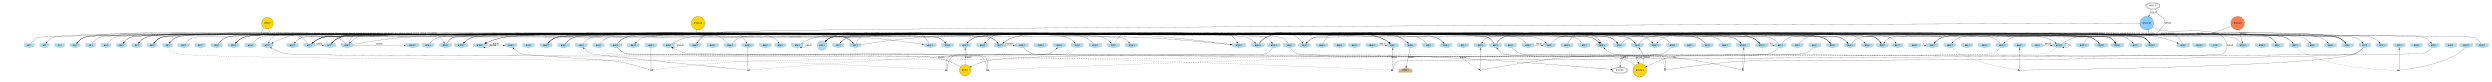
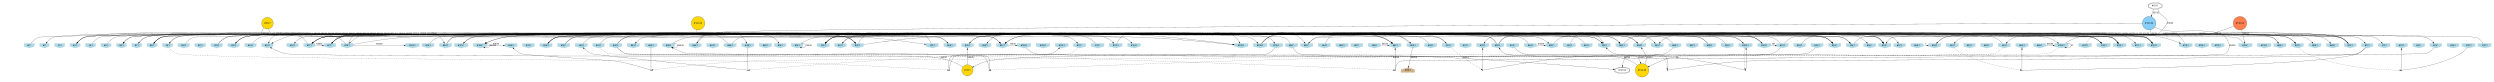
  digraph {
    fontname=Inter
    node [fontname=Inter shape=invhouse style=filled color=lightblue]
    edge [fontname=Inter]
    rankInputs [shape=circle style=invisible color=""]
    n2 [label="#0:1"]
    n3 [label="#1:1"]
    n4 [label="#2:1"]
    n5 [label="#3:1"]
    n6 [label="#4:1"]
    n7 [label="#5:1"]
    n8 [label="#6:1"]
    n9 [label="#7:1"]
    n10 [label="#8:1"]
    n11 [label="#9:1"]
    n12 [label="#10:1"]
    n13 [label="#11:1"]
    n14 [label="#12:1"]
    n15 [label="#13:1"]
    n16 [label="#14:1"]
    n17 [label="#15:1"]
    n18 [label="#16:1"]
    n19 [label="#17:1"]
    n20 [label="#18:1"]
    n21 [label="#19:1"]
-   n22 [label="#20:1" shape=circle]
+   n22 [label="#20:1"]
    n23 [label="#21:1"]
    n24 [label="#22:1"]
    n25 [label="#23:1"]
    n26 [label="#24:1"]
    n27 [label="#25:1"]
    n28 [label="#26:1"]
    n29 [label="#27:1"]
    n30 [label="#28:1"]
    n31 [label="#29:1"]
    n32 [label="#30:1"]
    n33 [label="#31:1"]
    n34 [label="#32:1"]
    n35 [label="#33:1"]
    n36 [label="#34:1"]
    n37 [label="#35:1"]
    n38 [label="#36:1"]
    n39 [label="#37:1"]
    n40 [label="#38:1"]
    n41 [label="#39:1"]
    n42 [label="#40:1"]
    n43 [label="#41:1"]
    n44 [label="#42:1"]
    n45 [label="#43:1"]
    n46 [label="#44:1"]
    n47 [label="#45:1"]
    n48 [label="#46:1"]
    n49 [label="#47:1"]
    n50 [label="#48:1"]
    n51 [label="#49:1"]
    n52 [label="#50:1"]
    n53 [label="#51:1"]
    n54 [label="#52:1"]
    n55 [label="#53:1"]
    n56 [label="#54:1"]
    n57 [label="#55:1"]
    n58 [label="#56:1"]
    n59 [label="#57:1"]
    n60 [label="#58:1"]
    n61 [label="#59:1"]
    n62 [label="#60:1"]
    n63 [label="#61:1"]
    n64 [label="#62:1"]
    n65 [label="#63:1"]
    n66 [label="#64:1"]
    n67 [label="#65:1"]
    n68 [label="#66:1"]
    n69 [label="#67:1"]
    n70 [label="#68:1"]
    n71 [label="#69:1"]
    n72 [label="#70:1"]
    n73 [label="#71:1"]
    n74 [label="#72:1"]
    n75 [label="#73:1"]
    n76 [label="#74:1"]
    n77 [label="#75:1"]
    n78 [label="#76:1"]
    n79 [label="#77:1"]
    n80 [label="#78:1"]
    n81 [label="#79:1"]
    n82 [label="#80:1"]
    n83 [label="#81:1"]
    n84 [label="#82:1"]
    n85 [label="#83:1"]
    n86 [label="#84:1"]
    n87 [label="#85:1"]
    n88 [label="#86:1"]
    n89 [label="#87:1"]
    n90 [label="#88:1"]
    n91 [label="#89:1"]
    n92 [label="#90:1"]
    n93 [label="#91:1"]
    n94 [label="#92:1"]
    n95 [label="#93:1"]
    n96 [label="#94:1"]
    n97 [label="#95:1"]
    n98 [label="#96:1"]
    n99 [label="#97:1"]
    n100 [label="#98:1"]
    n101 [label="#99:1"]
    n102 [label="#100:1"]
    n103 [label="#101:1"]
    n104 [label="#102:1"]
    n105 [label="#103:1"]
    n106 [label="#104:1"]
    n107 [label="#105:1"]
    n108 [label="#106:1"]
    n109 [label="#107:1"]
    n110 [label="#108:1"]
    n111 [label="#109:1"]
    n112 [label="#110:1"]
    n113 [label="#111:1"]
    n114 [label="#112:1"]
    n115 [label="#113:1"]
    n116 [label="#114:1"]
    n117 [label="#115:1"]
    n118 [label="#116:1"]
    n119 [label="#117:1"]
    n120 [label="#118:1"]
    n121 [label="#119:1"]
    n122 [label="#120:1"]
    n123 [label="#121:1"]
    n124 [label="#122:1"]
    n125 [label="#123:1"]
    n126 [label="#124:1"]
    n127 [label="#125:1"]
    n128 [label="#126:1"]
    n129 [label="#127:1"]
    rankOutputs [shape=circle style=invisible color=""]
    n131 [color=tan label="#128:1" shape=house]
    142 [shape=point style="" color=""]
    140 [shape=point style="" color=""]
    n134 [fillcolor=gold label="#134:49" shape=circle color=""]
    141 [shape=point style="" color=""]
    139 [shape=point style="" color=""]
    145 [shape=point style="" color=""]
    138 [shape=point style="" color=""]
    146 [shape=point style="" color=""]
    n140 [fillcolor=gold label="#135:1" shape=circle color=""]
    147 [shape=point style="" color=""]
    144 [shape=point style="" color=""]
    143 [shape=point style="" color=""]
    n144 [label="#131:49" shape=doubleoctagon style="" color=""]
    n145 [fillcolor=gold label="#129:7" shape=circle color=""]
    n146 [fillcolor=lightskyblue label="#130:49" shape=circle color=""]
    n147 [fillcolor=gold label="#132:49" shape=circle color=""]
    n148 [label="#133:7" shape=doubleoctagon style="" color=""]
    n149 [fillcolor=coral label="#136:49" shape=circle color=""]
    subgraph sub_1 {
      rank=same
      rankdir=TB
      rankInputs
      n2
      n3
      n4
      n5
      n6
      n7
      n8
      n9
      n10
      n11
      n12
      n13
      n14
      n15
      n16
      n17
      n18
      n19
      n20
      n21
      n22
      n23
      n24
      n25
      n26
      n27
      n28
      n29
      n30
      n31
      n32
      n33
      n34
      n35
      n36
      n37
      n38
      n39
      n40
      n41
      n42
      n43
      n44
      n45
      n46
      n47
      n48
      n49
      n50
      n51
      n52
      n53
      n54
      n55
      n56
      n57
      n58
      n59
      n60
      n61
      n62
      n63
      n64
      n65
      n66
      n67
      n68
      n69
      n70
      n71
      n72
      n73
      n74
      n75
      n76
      n77
      n78
      n79
      n80
      n81
      n82
      n83
      n84
      n85
      n86
      n87
      n88
      n89
      n90
      n91
      n92
      n93
      n94
      n95
      n96
      n97
      n98
      n99
      n100
      n101
      n102
      n103
      n104
      n105
      n106
      n107
      n108
      n109
      n110
      n111
      n112
      n113
      n114
      n115
      n116
      n117
      n118
      n119
      n120
      n121
      n122
      n123
      n124
      n125
      n126
      n127
      n128
      n129
    }
    subgraph sub_2 {
      rank=same
      rankdir=TB
      rankOutputs
      n131
    }
    rankInputs -> n2 [style=invis]
    rankInputs -> rankOutputs [color=invis]
    n2 -> n3 [style=invis]
    n2 -> n118 [label=1]
    n3 -> n4 [style=invis]
    n4 -> n5 [style=invis]
    n5 -> n6 [style=invis]
    n5 -> n57 [label=65535]
    n6 -> n7 [style=invis]
    n6 -> n124 [label=65535]
    n7 -> n8 [style=invis]
    n7 -> n122 [label=65535]
    n8 -> n9 [style=invis]
    n9 -> n10 [style=invis]
    n9 -> n24 [label=3]
    n10 -> n11 [style=invis]
    n10 -> n29 [label=63]
    n10 -> n94 [label=65535]
    n11 -> n12 [style=invis]
    n11 -> n94 [label=255]
    n11 -> 142 [style=dashed]
    n12 -> n13 [style=invis]
    n12 -> n72 [label=65535]
    n13 -> n14 [style=invis]
    n14 -> n15 [style=invis]
    n14 -> n77 [label=65535]
    n14 -> n83 [label=65535]
    n15 -> n16 [style=invis]
    n15 -> n24 [label=65535]
    n15 -> n91 [label=65535]
    n16 -> n17 [style=invis]
    n16 -> n107 [label=65535]
    n17 -> n18 [style=invis]
    n18 -> n19 [style=invis]
    n19 -> n5 [label=65535]
    n19 -> n20 [style=invis]
    n19 -> n37 [label=65535]
    n19 -> n37 [label=15]
    n19 -> n79 [label=65535]
    n20 -> n21 [style=invis]
    n21 -> n21 [label=65535]
    n21 -> n22 [style=invis]
    n21 -> n56 [label=65535]
    n22 -> n23 [style=invis]
    n22 -> n115 [label=65535]
    n23 -> n24 [style=invis]
    n23 -> n83 [label=65535]
    n24 -> n25 [style=invis]
    n24 -> n69 [label=65535]
    n24 -> n79 [label=511]
    n24 -> n117 [label=65535]
    n25 -> n26 [style=invis]
    n25 -> n40 [label=65535]
    n26 -> n27 [style=invis]
    n26 -> n80 [label=65535]
    n27 -> n28 [style=invis]
    n27 -> n32 [label=65535]
    n28 -> n29 [style=invis]
    n29 -> n30 [style=invis]
    n29 -> n110 [label=65535]
    n30 -> n27 [label=65535]
    n30 -> n31 [style=invis]
    n30 -> n131 [label=65535]
    n31 -> n23 [label=65535]
    n31 -> n32 [style=invis]
    n32 -> n3 [label=65535]
    n32 -> n33 [style=invis]
    n32 -> 140 [style=dashed]
    n33 -> n34 [style=invis]
    n34 -> n35 [style=invis]
    n35 -> n36 [style=invis]
    n35 -> n134 [label=65535]
    n36 -> n29 [label=65535]
    n36 -> n37 [style=invis]
    n36 -> n91 [label=65535]
    n37 -> n38 [style=invis]
    n38 -> n39 [style=invis]
    n39 -> n40 [style=invis]
    n40 -> n41 [style=invis]
    n40 -> n108 [label=31]
    n40 -> n118 [label=3]
    n40 -> n124 [label=255]
    n41 -> n42 [style=invis]
    n41 -> n51 [label=65535]
    n41 -> n95 [label=7]
    n42 -> n43 [style=invis]
    n42 -> n113 [label=65535]
    n43 -> n44 [style=invis]
    n43 -> n107 [label=511]
    n43 -> 141 [style=dashed]
    n44 -> n45 [style=invis]
    n44 -> n102 [label=1]
    n44 -> n103 [label=8191]
    n44 -> 139 [dir=none]
    n44 -> 145 [style=dashed]
    n45 -> n46 [style=invis]
    n46 -> n47 [style=invis]
    n46 -> 138 [dir=none]
    n47 -> n47 [label=65535]
    n47 -> n48 [style=invis]
    n47 -> n56 [label=65535]
    n48 -> n20 [label=7]
    n48 -> n49 [style=invis]
    n49 -> n50 [style=invis]
    n50 -> n48 [label=65535]
    n50 -> n51 [style=invis]
    n50 -> n95 [label=31]
    n51 -> n52 [style=invis]
    n51 -> 146 [dir=none]
    n52 -> n53 [style=invis]
    n53 -> n5 [label=65535]
    n53 -> n54 [style=invis]
    n53 -> n68 [label=65535]
    n53 -> n134 [label=63]
    n54 -> n37 [label=65535]
    n54 -> n55 [style=invis]
    n55 -> n56 [style=invis]
    n55 -> n140 [label=65535]
    n56 -> n17 [label=65535]
    n56 -> n57 [style=invis]
    n57 -> n58 [style=invis]
    n57 -> n69 [label=65535]
    n58 -> n59 [style=invis]
    n59 -> n60 [style=invis]
    n60 -> n61 [style=invis]
    n60 -> n61 [label=1]
    n61 -> n62 [style=invis]
    n61 -> n74 [label=3]
    n62 -> n63 [style=invis]
    n62 -> 147 [style=dashed]
    n63 -> n64 [style=invis]
    n64 -> n65 [style=invis]
    n65 -> n29 [label=65535]
    n65 -> n66 [style=invis]
    n65 -> 138 [style=dashed]
    n66 -> n67 [style=invis]
    n67 -> n68 [style=invis]
    n67 -> n122 [label=65535]
    n68 -> n69 [style=invis]
    n68 -> n79 [label=65535]
    n69 -> n70 [style=invis]
    n69 -> 144 [style=dashed]
    n70 -> n71 [style=invis]
    n71 -> n72 [style=invis]
    n72 -> n10 [label=65535]
    n72 -> n61 [label=65535]
    n72 -> n62 [label=255]
    n72 -> n73 [style=invis]
    n73 -> n74 [style=invis]
    n73 -> 145 [dir=none]
    n73 -> 147 [dir=none]
    n74 -> n75 [style=invis]
    n75 -> n76 [style=invis]
    n76 -> n77 [style=invis]
    n77 -> n78 [style=invis]
    n77 -> 141 [dir=none]
    n78 -> n79 [style=invis]
    n79 -> n80 [style=invis]
    n79 -> n82 [label=65535]
    n80 -> n17 [label=127]
    n80 -> n29 [label=65535]
    n80 -> n81 [style=invis]
    n80 -> n83 [label=15]
    n80 -> n104 [label=65535]
    n81 -> n73 [label=65535]
    n81 -> n82 [style=invis]
    n82 -> n70 [label=65535]
    n82 -> n83 [style=invis]
    n82 -> n96 [label=65535]
    n83 -> n84 [style=invis]
    n84 -> n19 [label=65535]
    n84 -> n85 [style=invis]
    n84 -> n97 [label=16383]
    n84 -> n106 [label=65535]
    n84 -> n119 [label=65535]
    n85 -> n71 [label=65535]
    n85 -> n86 [style=invis]
    n86 -> n30 [label=65535]
    n86 -> n87 [style=invis]
    n87 -> n88 [style=invis]
    n88 -> n15 [label=65535]
    n88 -> n89 [style=invis]
    n88 -> 143 [dir=none]
    n89 -> n90 [style=invis]
    n90 -> n83 [label=65535]
    n90 -> n91 [style=invis]
    n91 -> n92 [style=invis]
    n91 -> n94 [label=65535]
    n92 -> n59 [label=127]
    n92 -> n93 [style=invis]
    n93 -> n94 [style=invis]
    n93 -> n106 [label=65535]
    n94 -> n95 [style=invis]
    n95 -> n58 [label=255]
    n95 -> n96 [style=invis]
    n96 -> n79 [label=65535]
    n96 -> n97 [style=invis]
    n96 -> n120 [label=65535]
    n97 -> n98 [style=invis]
    n98 -> n11 [label=65535]
    n98 -> n99 [style=invis]
    n98 -> 140 [dir=none]
    n99 -> n100 [style=invis]
    n100 -> n19 [label=65535]
    n100 -> n45 [label=65535]
    n100 -> n101 [style=invis]
    n101 -> n102 [style=invis]
    n101 -> n105 [label=1023]
    n102 -> n22 [label=2047]
    n102 -> n103 [style=invis]
    n102 -> 143 [style=dashed]
    n103 -> n22 [label=65535]
    n103 -> n53 [label=127]
    n103 -> n97 [label=3]
    n103 -> n104 [style=invis]
    n104 -> n105 [style=invis]
    n105 -> n106 [style=invis]
    n105 -> n118 [label=65535]
    n106 -> n38 [label=65535]
    n106 -> n106 [label=65535]
    n106 -> n107 [style=invis]
    n107 -> n108 [style=invis]
    n108 -> n57 [label=65535]
    n108 -> n85 [label=65535]
    n108 -> n109 [style=invis]
    n108 -> n125 [label=65535]
    n109 -> n110 [style=invis]
    n109 -> 144 [dir=none]
    n110 -> n111 [style=invis]
    n110 -> n144 [label=65535]
    n111 -> n112 [style=invis]
    n112 -> n113 [style=invis]
    n113 -> n114 [style=invis]
    n113 -> 146 [style=dashed]
    n114 -> n28 [label=65535]
    n114 -> n115 [style=invis]
    n115 -> n107 [label=65535]
    n115 -> n116 [style=invis]
    n116 -> n117 [style=invis]
    n117 -> n118 [style=invis]
    n117 -> 142 [dir=none]
    n118 -> n119 [style=invis]
    n119 -> n120 [style=invis]
    n120 -> n34 [label=65535]
    n120 -> n121 [style=invis]
    n121 -> n122 [style=invis]
    n122 -> n122 [label=31]
    n122 -> n123 [style=invis]
    n122 -> n125 [label=65535]
    n122 -> 139 [style=dashed]
    n123 -> n118 [label=65535 style=dashed]
    n123 -> n124 [style=invis]
    n124 -> n10 [label=63]
    n124 -> n125 [style=invis]
    n125 -> n9 [label=65535]
    n125 -> n22 [label=65535]
    n125 -> n126 [style=invis]
    n126 -> n127 [style=invis]
    n127 -> n8 [label=65535]
    n127 -> n128 [style=invis]
    n128 -> n129 [style=invis]
    n129 -> n8 [label=65535]
    rankOutputs -> n131 [style=invis]
    142 -> n112
    140 -> n34
    n134 -> n84 [label=65535]
    n134 -> n96 [label=65535]
    141 -> n83
    139 -> n47
    145 -> n94
    138 -> n38
    146 -> n42
    n140 -> n17 [label=65535]
    n140 -> n27 [label=65535]
    147 -> n66
    144 -> n75
    143 -> n102
    n145 -> n25 [label=65535]
    n145 -> n26 [label=63]
    n146 -> n18 [label=65535]
    n146 -> n85 [label=65535]
    n146 -> n144 [label=65535]
    n147 -> n116 [label=65535]
    n148 -> n37 [label=65535]
    n148 -> n146 [label=65535]
    n149 -> n65 [label=65535]
    n149 -> n127 [label=65535]
  }
